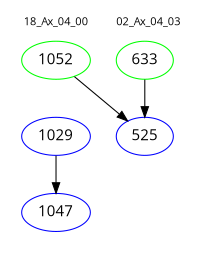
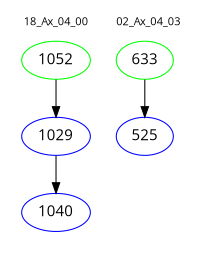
  digraph {
    fontname="Open Sans"
    node [color=blue fontname="Open Sans"]
    edge [color=black fontname="Open Sans"]
    n1 [color=green label=1052]
    n2 [label=1029]
-   n3 [label=1047]
+   n3 [label=1040]
    n4 [color=green label=633]
    n5 [label=525]
    subgraph cluster_1 {
      color=white
      fontsize=10
      label="18_Ax_04_00"
      n1
      n2
      n3
    }
    subgraph cluster_2 {
      color=white
      fontsize=10
      label="02_Ax_04_03"
      n4
      n5
    }
-   n1 -> n5
+   n1 -> n2
    n2 -> n3
    n4 -> n5
  }
